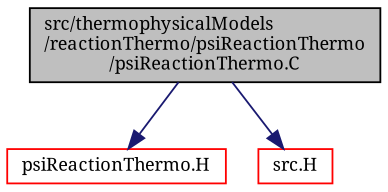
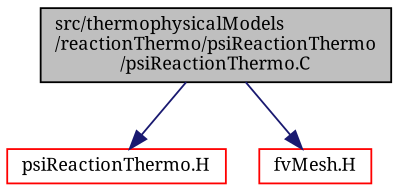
  digraph {
    fontname="Noto Serif"
    node [color=red fontname="Noto Serif" fontsize=10 shape=record]
    edge [color=midnightblue fontname="Noto Serif" fontsize=10 labelfontname=Helvetica labelfontsize=10 style=solid]
    n1 [color=black fillcolor=grey75 fontcolor=black height=0.2 label="src/thermophysicalModels\l/reactionThermo/psiReactionThermo\l/psiReactionThermo.C" style=filled width=0.4]
    n2 [height=0.2 label="psiReactionThermo.H" width=0.4]
-   n3 [height=0.2 label="src.H" width=0.4]
+   n3 [height=0.2 label="fvMesh.H" width=0.4]
    n1 -> n2
    n1 -> n3
  }
